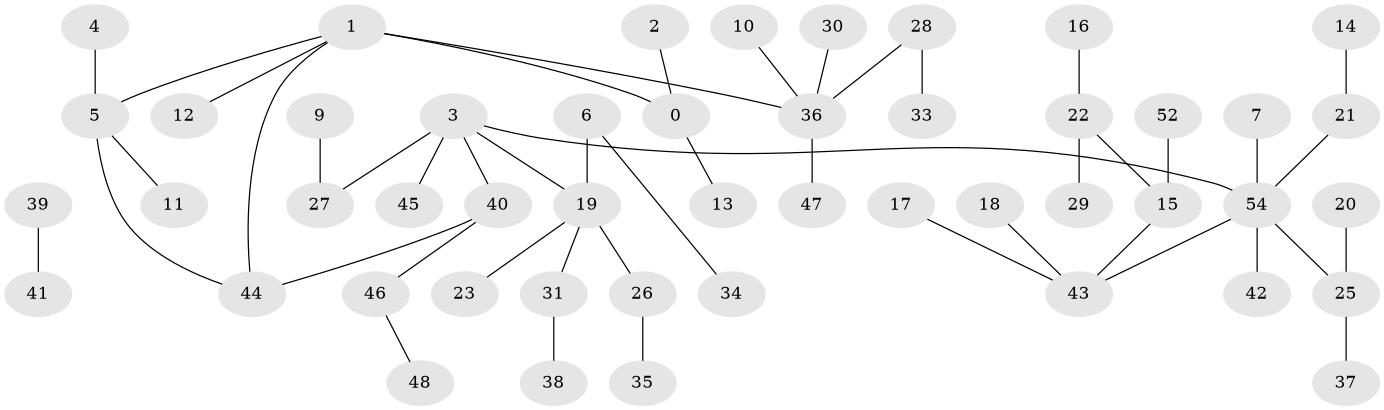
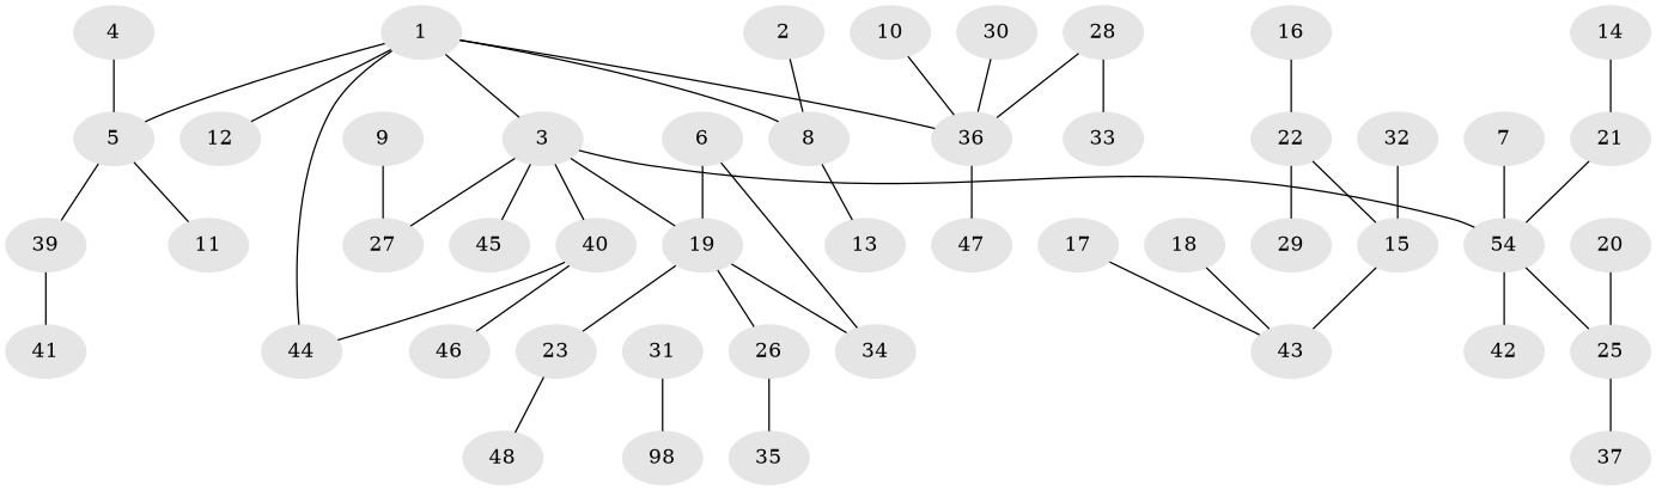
  graph {
    node [color=gray90 style=filled]
    edge [weight=1.0]
    1
    3
    5
-   8 [label=0]
+   8
    12
    36
    44
    19
    n9 [label=54]
    27
    40
    45
    11
    39
    13
    47
    2
    23
    26
    31
    43
    25
    42
    46
    4
    41
    6
    34
    7
    9
    10
    14
    21
    15
    16
    22
    29
    17
    18
    35
-   38
+   38 [label=98]
    20
    37
    28
    33
    30
-   32 [label=52]
+   32
    48
+   1 -- 3
    1 -- 5
    1 -- 8
    1 -- 12
    1 -- 36
    1 -- 44
    3 -- 19
    3 -- n9
    3 -- 27
    3 -- 40
    3 -- 45
    5 -- 11
-   5 -- 44
+   5 -- 39
    8 -- 13
    36 -- 47
    19 -- 23
    19 -- 26
-   19 -- 31
-   n9 -- 43
+   19 -- 34
    n9 -- 25
    n9 -- 42
    40 -- 44
    40 -- 46
    39 -- 41
    2 -- 8
    26 -- 35
    31 -- 38
    25 -- 37
-   46 -- 48
+   23 -- 48
    4 -- 5
    6 -- 19
    6 -- 34
    7 -- n9
    9 -- 27
    10 -- 36
    14 -- 21
    21 -- n9
    15 -- 43
    16 -- 22
    22 -- 15
    22 -- 29
    17 -- 43
    18 -- 43
    20 -- 25
    28 -- 36
    28 -- 33
    30 -- 36
    32 -- 15
  }
